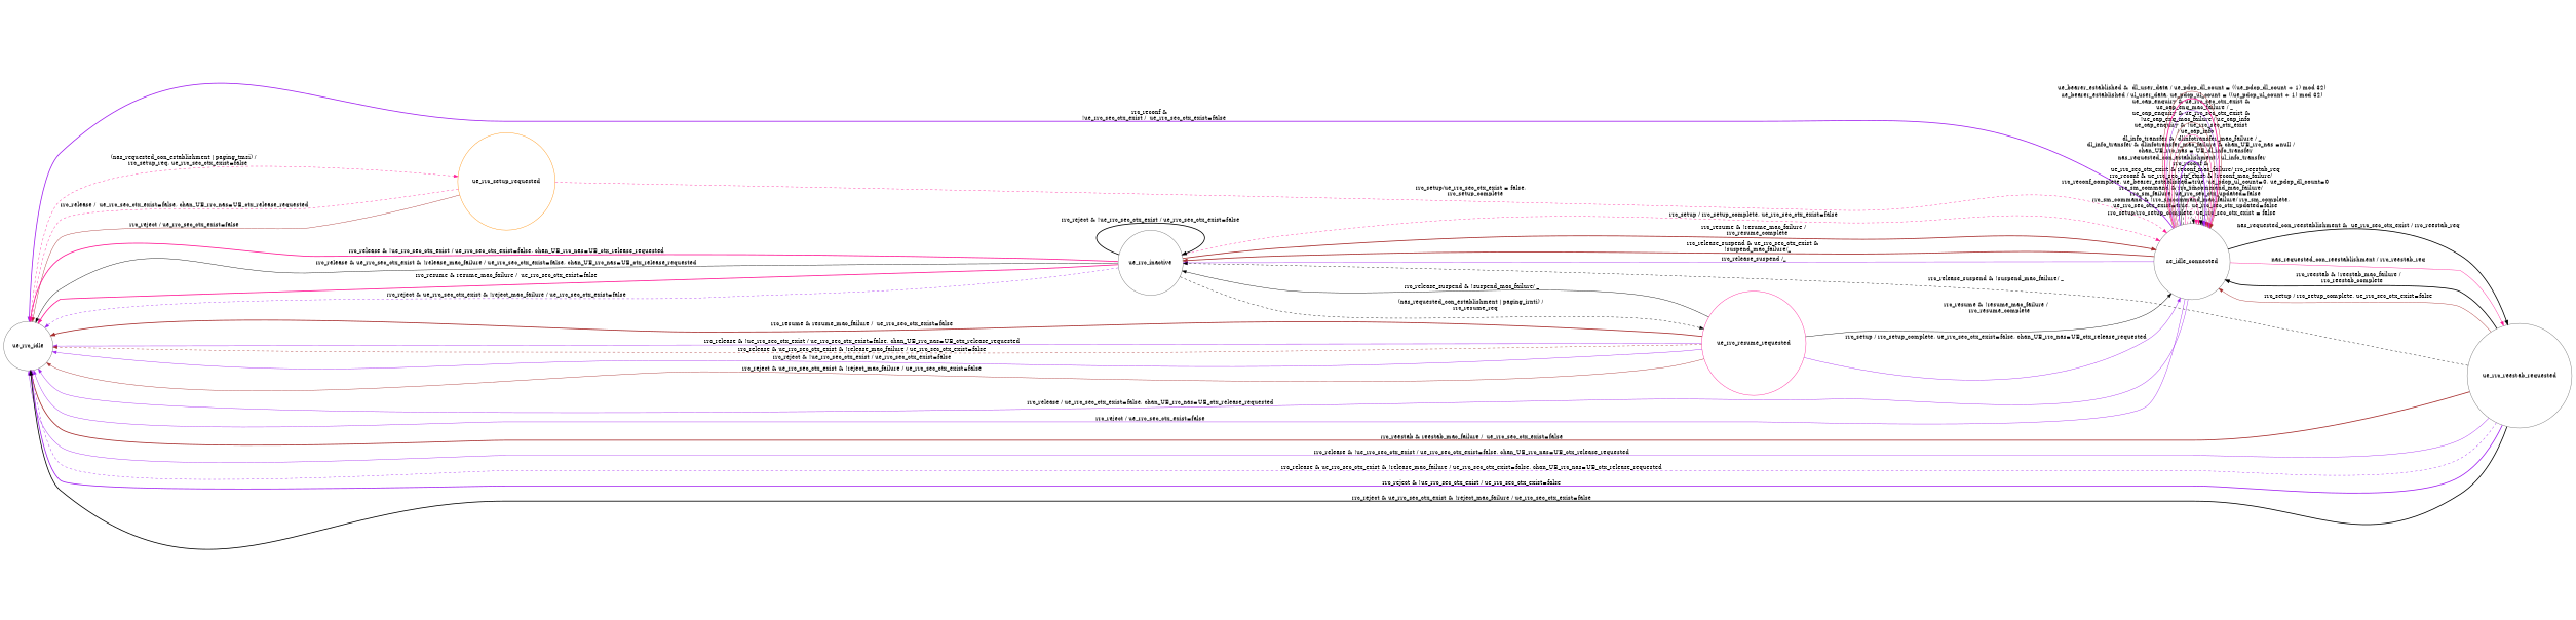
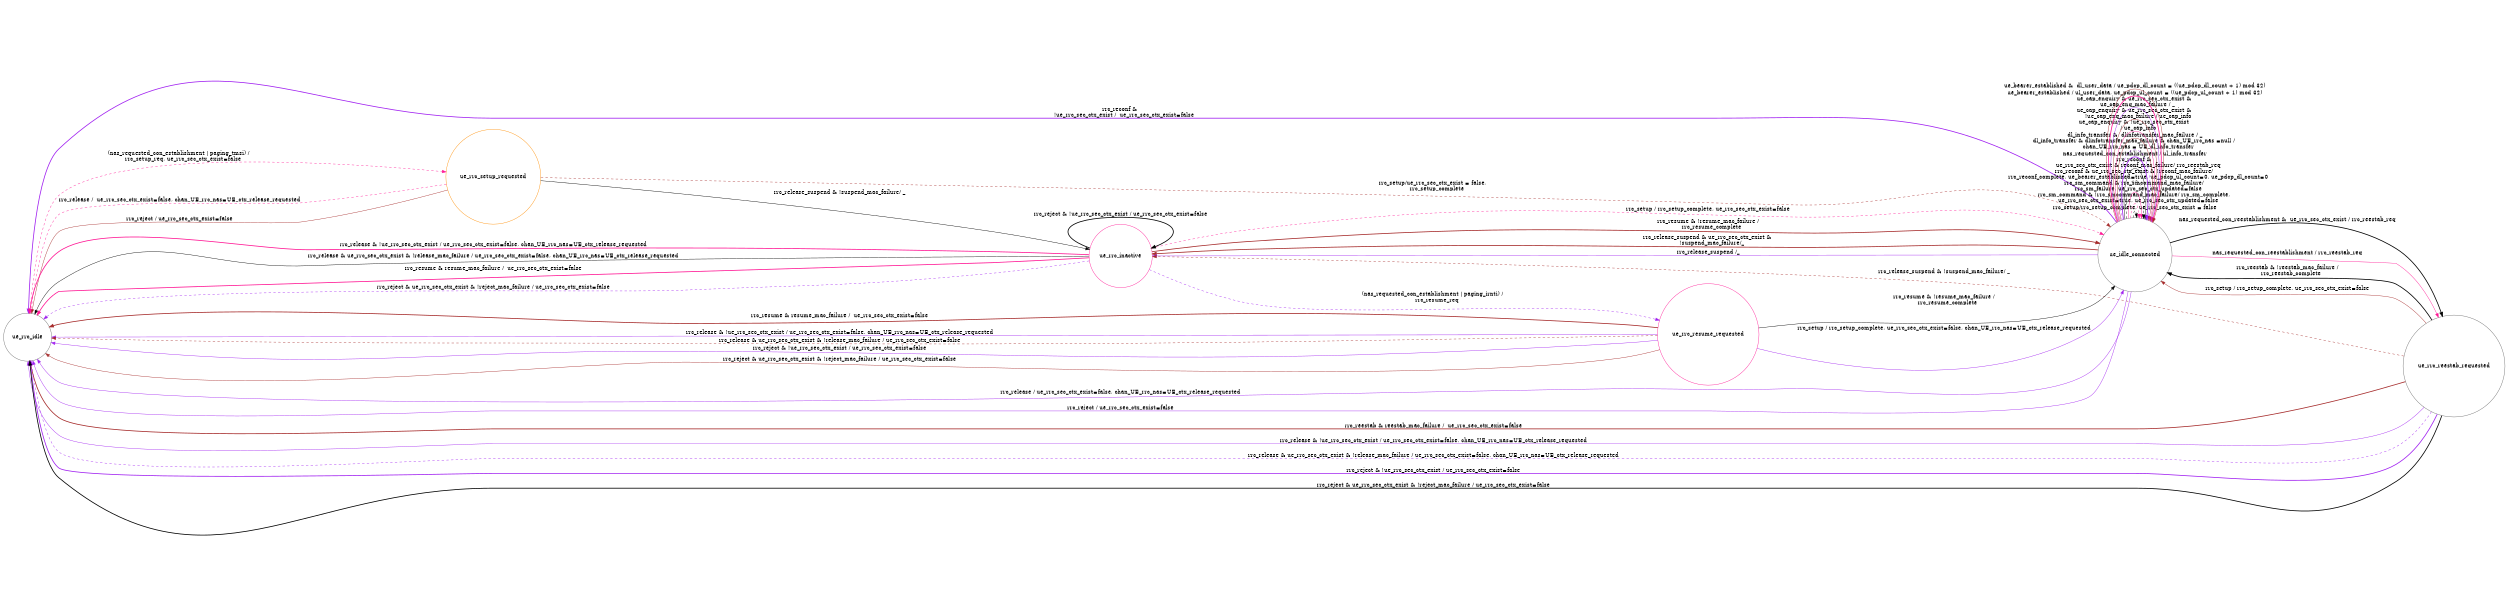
  digraph {
    rankdir=LR
    node [color=gray40 shape=circle]
    edge [color=purple style=solid]
    n1 [label=ue_rrc_idle]
    n2 [color=darkorange label=ue_rrc_setup_requested]
    n3 [label=ue_idle_connected]
-   n4 [label=ue_rrc_inactive]
+   n4 [color=deeppink label=ue_rrc_inactive]
    n5 [label=ue_rrc_reestab_requested]
    n6 [color=deeppink label=ue_rrc_resume_requested]
    n1 -> n2 [color=deeppink label="(nas_requested_con_establishment | paging_tmsi) / \n    rrc_setup_req, ue_rrc_sec_ctx_exist=false" style=dashed]
    n2 -> n1 [color=deeppink label="rrc_release /  ue_rrc_sec_ctx_exist=false, chan_UE_rrc_nas=UE_ctx_release_requested" style=dashed]
    n2 -> n1 [color=brown label="rrc_reject / ue_rrc_sec_ctx_exist=false"]
-   n2 -> n3 [color=deeppink label="rrc_setup/ue_rrc_sec_ctx_exist = false, \n    rrc_setup_complete" style=dashed]
+   n2 -> n3 [color=brown label="rrc_setup/ue_rrc_sec_ctx_exist = false, \n    rrc_setup_complete" style=dashed]
    n3 -> n1 [label="rrc_release / ue_rrc_sec_ctx_exist=false, chan_UE_rrc_nas=UE_ctx_release_requested"]
    n3 -> n1 [label="rrc_reject / ue_rrc_sec_ctx_exist=false"]
    n3 -> n1 [label="rrc_reconf & \n    !ue_rrc_sec_ctx_exist /  ue_rrc_sec_ctx_exist=false" style=bold]
    n3 -> n3 [color=black label="rrc_setup/rrc_setup_complete, ue_rrc_sec_ctx_exist = false" style=dashed]
    n3 -> n3 [color=deeppink label="rrc_sm_command & !rrc_smcommand_mac_failure/ rrc_sm_complete, \n    ue_rrc_sec_ctx_exist=true, ue_rrc_sec_ctx_updated=false" style=dashed]
    n3 -> n3 [color=deeppink label="rrc_sm_command & rrc_smcommand_mac_failure/ \n    rrc_sm_failure, ue_rrc_sec_ctx_updated=false"]
    n3 -> n3 [color=black label="rrc_reconf & ue_rrc_sec_ctx_exist & !reconf_mac_failure/ \n    rrc_reconf_complete, ue_bearer_established=true, ue_pdcp_ul_count=0, ue_pdcp_dl_count=0" style=dashed]
    n3 -> n3 [color=black label="rrc_reconf & \n    ue_rrc_sec_ctx_exist & reconf_mac_failure/ rrc_reestab_req"]
    n3 -> n3 [label="nas_requested_con_establishment / ul_info_transfer" style=bold]
    n3 -> n3 [label="dl_info_transfer & dlinfotransfer_mac_failure & chan_UE_rrc_nas =null / \n    chan_UE_rrc_nas = UE_dl_info_transfer" style=dashed]
    n3 -> n3 [color=brown label="dl_info_transfer &  dlinfotransfer_mac_failure / _"]
    n3 -> n3 [color=deeppink label="ue_cap_enquiry & !ue_rrc_sec_ctx_exist \n    / ue_cap_info"]
    n3 -> n3 [color=brown label="ue_cap_enquiry & ue_rrc_sec_ctx_exist & \n    !ue_cap_enq_mac_failure / ue_cap_info"]
    n3 -> n3 [label="ue_cap_enquiry & ue_rrc_sec_ctx_exist & \n    ue_cap_enq_mac_failure / _ "]
    n3 -> n3 [color=deeppink label="ue_bearer_established / ul_user_data, ue_pdcp_ul_count = ((ue_pdcp_ul_count + 1) mod 32)" style=bold]
    n3 -> n3 [color=brown label="ue_bearer_established &  dl_user_data / ue_pdcp_dl_count = ((ue_pdcp_dl_count + 1) mod 32)"]
    n3 -> n4 [color=brown label="rrc_release_suspend & ue_rrc_sec_ctx_exist & \n    !suspend_mac_failure/_" style=bold]
    n3 -> n4 [label="rrc_release_suspend /_"]
    n3 -> n5 [color=black label="nas_requested_con_reestablishment &  ue_rrc_sec_ctx_exist / rrc_reestab_req" style=bold]
    n3 -> n5 [color=deeppink label="nas_requested_con_reestablishment / rrc_reestab_req"]
    n4 -> n1 [color=deeppink label="rrc_resume & resume_mac_failure /  ue_rrc_sec_ctx_exist=false" style=bold]
    n4 -> n1 [color=deeppink label="rrc_release & !ue_rrc_sec_ctx_exist / ue_rrc_sec_ctx_exist=false, chan_UE_rrc_nas=UE_ctx_release_requested" style=bold]
    n4 -> n1 [color=black label="rrc_release & ue_rrc_sec_ctx_exist & !release_mac_failure / ue_rrc_sec_ctx_exist=false, chan_UE_rrc_nas=UE_ctx_release_requested"]
    n4 -> n1 [label="rrc_reject & ue_rrc_sec_ctx_exist & !reject_mac_failure / ue_rrc_sec_ctx_exist=false" style=dashed]
    n4 -> n3 [color=brown label="rrc_resume & !resume_mac_failure /\n    rrc_resume_complete" style=bold]
    n4 -> n3 [color=deeppink label="rrc_setup / rrc_setup_complete, ue_rrc_sec_ctx_exist=false" style=dashed]
    n4 -> n4 [color=black label="rrc_reject & !ue_rrc_sec_ctx_exist / ue_rrc_sec_ctx_exist=false" style=bold]
-   n4 -> n6 [color=black label="(nas_requested_con_establishment | paging_irnti) / \n    rrc_resume_req" style=dashed]
+   n4 -> n6 [label="(nas_requested_con_establishment | paging_irnti) / \n    rrc_resume_req" style=dashed]
    n5 -> n1 [color=brown label="rrc_reestab & reestab_mac_failure /  ue_rrc_sec_ctx_exist=false" style=bold]
    n5 -> n1 [label="rrc_release & !ue_rrc_sec_ctx_exist / ue_rrc_sec_ctx_exist=false, chan_UE_rrc_nas=UE_ctx_release_requested"]
    n5 -> n1 [label="rrc_release & ue_rrc_sec_ctx_exist & !release_mac_failure / ue_rrc_sec_ctx_exist=false, chan_UE_rrc_nas=UE_ctx_release_requested" style=dashed]
    n5 -> n1 [label="rrc_reject & !ue_rrc_sec_ctx_exist / ue_rrc_sec_ctx_exist=false" style=bold]
    n5 -> n1 [color=black label="rrc_reject & ue_rrc_sec_ctx_exist & !reject_mac_failure / ue_rrc_sec_ctx_exist=false" style=bold]
    n5 -> n3 [color=black label="rrc_reestab & !reestab_mac_failure /\n    rrc_reestab_complete" style=bold]
    n5 -> n3 [color=brown label="rrc_setup / rrc_setup_complete, ue_rrc_sec_ctx_exist=false"]
-   n5 -> n4 [color=black label="rrc_release_suspend & !suspend_mac_failure/ _" style=dashed]
+   n5 -> n4 [color=brown label="rrc_release_suspend & !suspend_mac_failure/ _" style=dashed]
    n6 -> n1 [color=brown label="rrc_resume & resume_mac_failure /  ue_rrc_sec_ctx_exist=false" style=bold]
    n6 -> n1 [label="rrc_release & !ue_rrc_sec_ctx_exist / ue_rrc_sec_ctx_exist=false, chan_UE_rrc_nas=UE_ctx_release_requested"]
    n6 -> n1 [color=brown label="rrc_release & ue_rrc_sec_ctx_exist & !release_mac_failure / ue_rrc_sec_ctx_exist=false" style=dashed]
    n6 -> n1 [label="rrc_reject & !ue_rrc_sec_ctx_exist / ue_rrc_sec_ctx_exist=false"]
    n6 -> n1 [color=brown label="rrc_reject & ue_rrc_sec_ctx_exist & !reject_mac_failure / ue_rrc_sec_ctx_exist=false"]
    n6 -> n3 [color=black label="rrc_resume & !resume_mac_failure /\n    rrc_resume_complete"]
    n6 -> n3 [label="rrc_setup / rrc_setup_complete, ue_rrc_sec_ctx_exist=false, chan_UE_rrc_nas=UE_ctx_release_requested"]
-   n6 -> n4 [color=black label="rrc_release_suspend & !suspend_mac_failure/ _"]
+   n2 -> n4 [color=black label="rrc_release_suspend & !suspend_mac_failure/ _"]
  }
